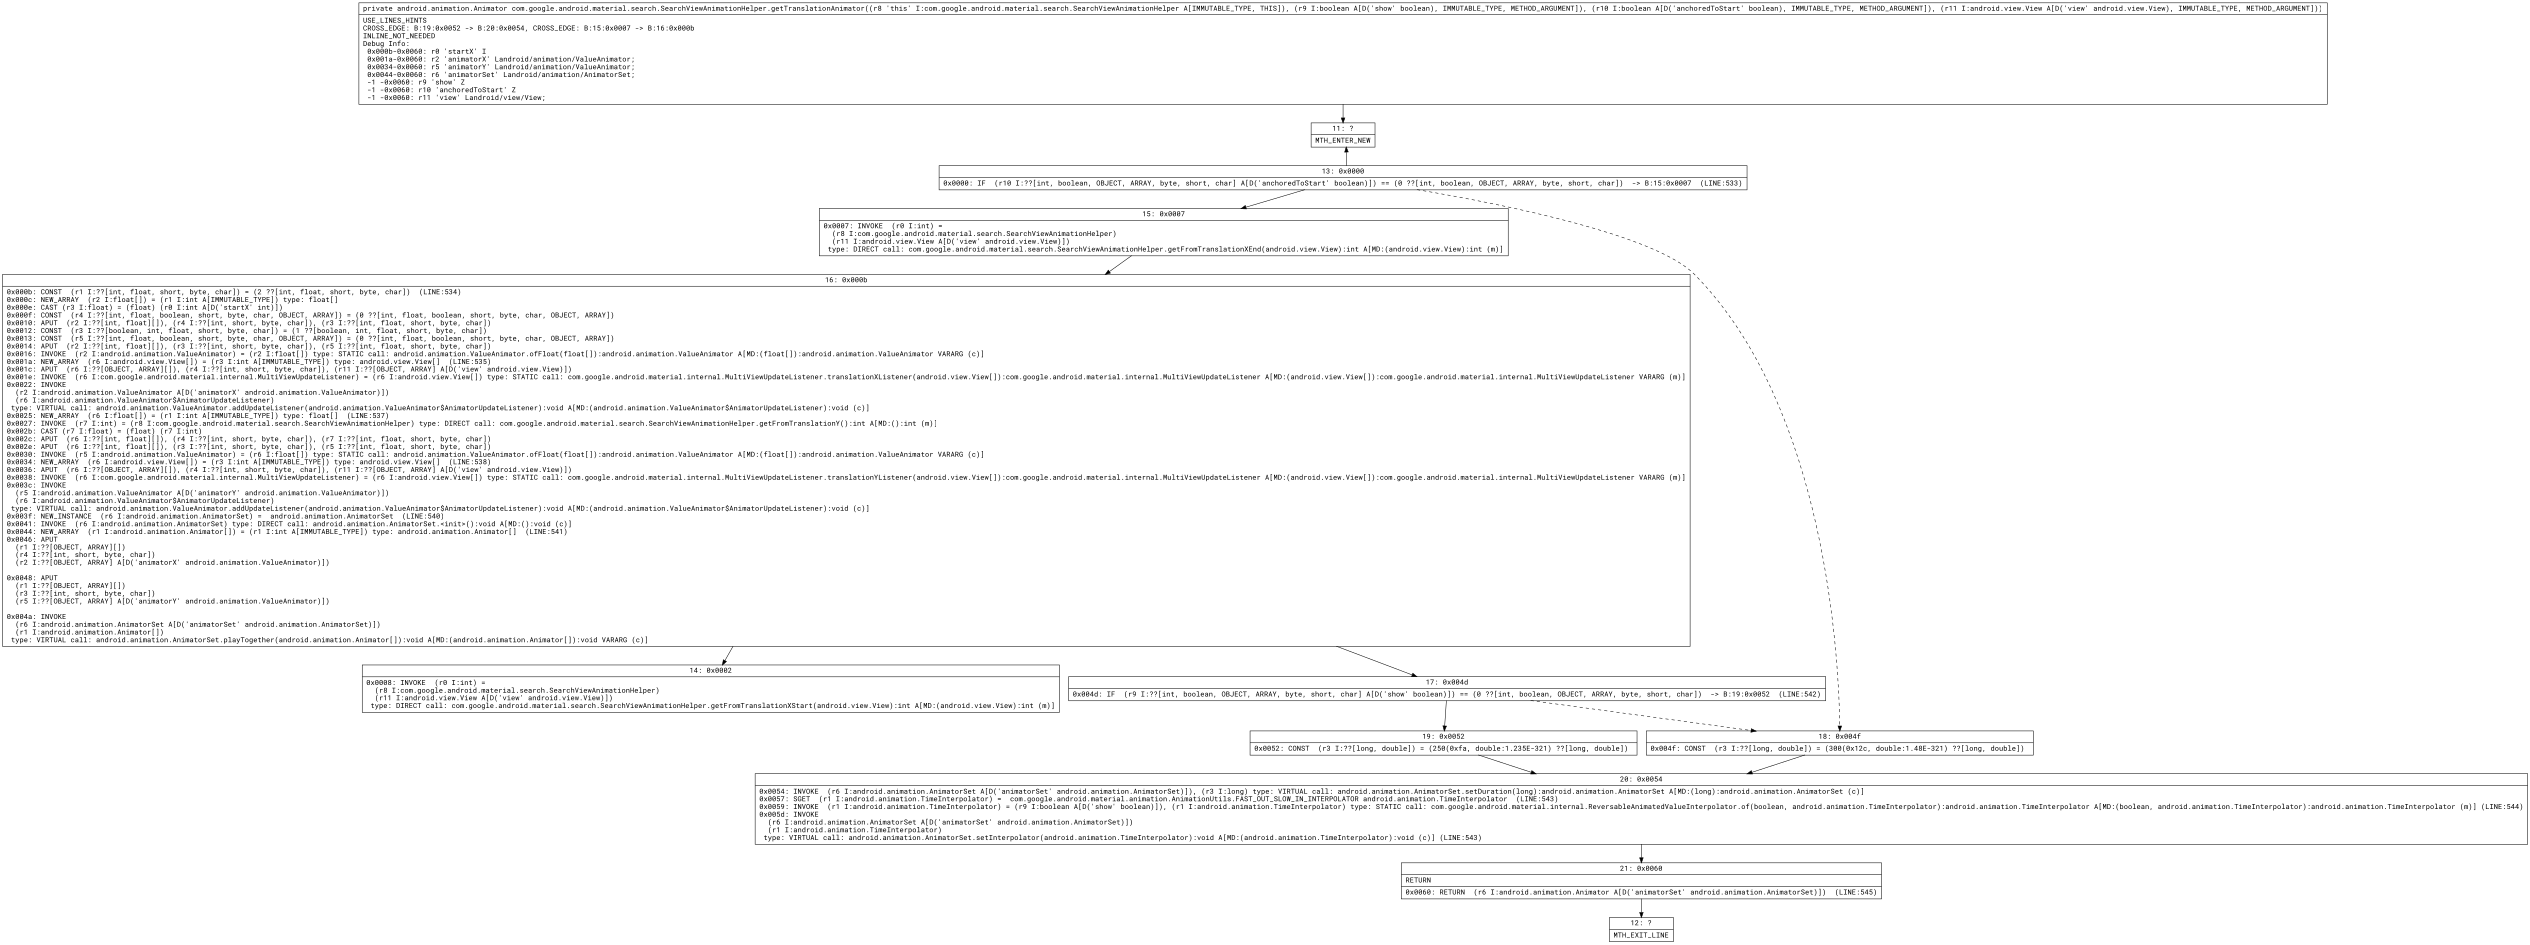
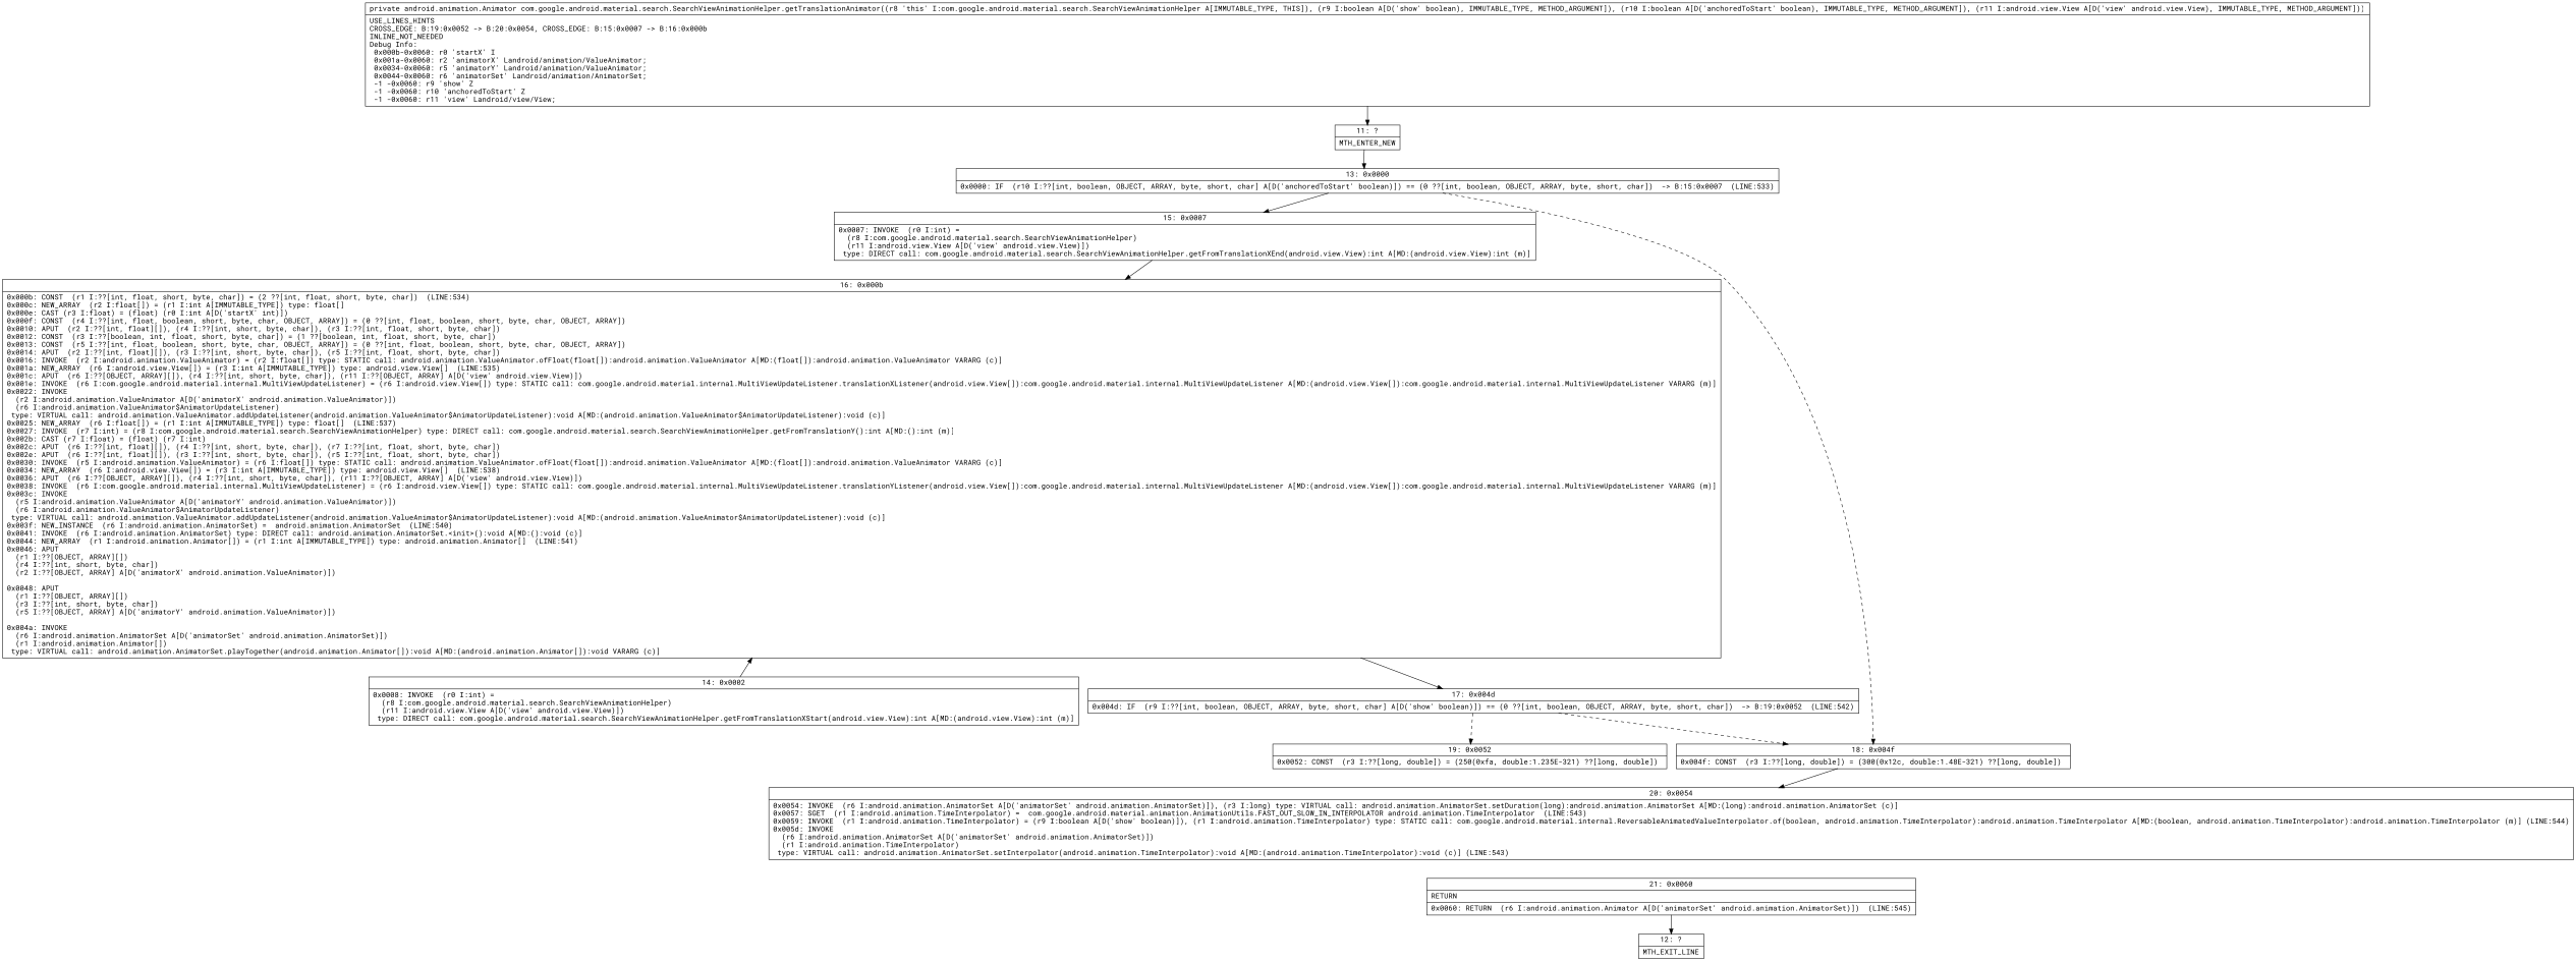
  digraph {
    fontname="Roboto Mono"
    node [fontname="Roboto Mono" shape=record]
    edge [fontname="Roboto Mono"]
    n1 [label="{11\:\ ?|MTH_ENTER_NEW\l}"]
    n2 [label="{13\:\ 0x0000|0x0000: IF  (r10 I:??[int, boolean, OBJECT, ARRAY, byte, short, char] A[D('anchoredToStart' boolean)]) == (0 ??[int, boolean, OBJECT, ARRAY, byte, short, char])  \-\> B:15:0x0007  (LINE:533)\l}"]
    n3 [label="{15\:\ 0x0007|0x0007: INVOKE  (r0 I:int) = \l  (r8 I:com.google.android.material.search.SearchViewAnimationHelper)\l  (r11 I:android.view.View A[D('view' android.view.View)])\l type: DIRECT call: com.google.android.material.search.SearchViewAnimationHelper.getFromTranslationXEnd(android.view.View):int A[MD:(android.view.View):int (m)]\l}"]
    n4 [label="{18\:\ 0x004f|0x004f: CONST  (r3 I:??[long, double]) = (300(0x12c, double:1.48E\-321) ??[long, double]) \l}"]
    n5 [label="{14\:\ 0x0002|0x0008: INVOKE  (r0 I:int) = \l  (r8 I:com.google.android.material.search.SearchViewAnimationHelper)\l  (r11 I:android.view.View A[D('view' android.view.View)])\l type: DIRECT call: com.google.android.material.search.SearchViewAnimationHelper.getFromTranslationXStart(android.view.View):int A[MD:(android.view.View):int (m)]\l}"]
    n6 [label="{16\:\ 0x000b|0x000b: CONST  (r1 I:??[int, float, short, byte, char]) = (2 ??[int, float, short, byte, char])  (LINE:534)\l0x000c: NEW_ARRAY  (r2 I:float[]) = (r1 I:int A[IMMUTABLE_TYPE]) type: float[] \l0x000e: CAST (r3 I:float) = (float) (r0 I:int A[D('startX' int)]) \l0x000f: CONST  (r4 I:??[int, float, boolean, short, byte, char, OBJECT, ARRAY]) = (0 ??[int, float, boolean, short, byte, char, OBJECT, ARRAY]) \l0x0010: APUT  (r2 I:??[int, float][]), (r4 I:??[int, short, byte, char]), (r3 I:??[int, float, short, byte, char]) \l0x0012: CONST  (r3 I:??[boolean, int, float, short, byte, char]) = (1 ??[boolean, int, float, short, byte, char]) \l0x0013: CONST  (r5 I:??[int, float, boolean, short, byte, char, OBJECT, ARRAY]) = (0 ??[int, float, boolean, short, byte, char, OBJECT, ARRAY]) \l0x0014: APUT  (r2 I:??[int, float][]), (r3 I:??[int, short, byte, char]), (r5 I:??[int, float, short, byte, char]) \l0x0016: INVOKE  (r2 I:android.animation.ValueAnimator) = (r2 I:float[]) type: STATIC call: android.animation.ValueAnimator.ofFloat(float[]):android.animation.ValueAnimator A[MD:(float[]):android.animation.ValueAnimator VARARG (c)]\l0x001a: NEW_ARRAY  (r6 I:android.view.View[]) = (r3 I:int A[IMMUTABLE_TYPE]) type: android.view.View[]  (LINE:535)\l0x001c: APUT  (r6 I:??[OBJECT, ARRAY][]), (r4 I:??[int, short, byte, char]), (r11 I:??[OBJECT, ARRAY] A[D('view' android.view.View)]) \l0x001e: INVOKE  (r6 I:com.google.android.material.internal.MultiViewUpdateListener) = (r6 I:android.view.View[]) type: STATIC call: com.google.android.material.internal.MultiViewUpdateListener.translationXListener(android.view.View[]):com.google.android.material.internal.MultiViewUpdateListener A[MD:(android.view.View[]):com.google.android.material.internal.MultiViewUpdateListener VARARG (m)]\l0x0022: INVOKE  \l  (r2 I:android.animation.ValueAnimator A[D('animatorX' android.animation.ValueAnimator)])\l  (r6 I:android.animation.ValueAnimator$AnimatorUpdateListener)\l type: VIRTUAL call: android.animation.ValueAnimator.addUpdateListener(android.animation.ValueAnimator$AnimatorUpdateListener):void A[MD:(android.animation.ValueAnimator$AnimatorUpdateListener):void (c)]\l0x0025: NEW_ARRAY  (r6 I:float[]) = (r1 I:int A[IMMUTABLE_TYPE]) type: float[]  (LINE:537)\l0x0027: INVOKE  (r7 I:int) = (r8 I:com.google.android.material.search.SearchViewAnimationHelper) type: DIRECT call: com.google.android.material.search.SearchViewAnimationHelper.getFromTranslationY():int A[MD:():int (m)]\l0x002b: CAST (r7 I:float) = (float) (r7 I:int) \l0x002c: APUT  (r6 I:??[int, float][]), (r4 I:??[int, short, byte, char]), (r7 I:??[int, float, short, byte, char]) \l0x002e: APUT  (r6 I:??[int, float][]), (r3 I:??[int, short, byte, char]), (r5 I:??[int, float, short, byte, char]) \l0x0030: INVOKE  (r5 I:android.animation.ValueAnimator) = (r6 I:float[]) type: STATIC call: android.animation.ValueAnimator.ofFloat(float[]):android.animation.ValueAnimator A[MD:(float[]):android.animation.ValueAnimator VARARG (c)]\l0x0034: NEW_ARRAY  (r6 I:android.view.View[]) = (r3 I:int A[IMMUTABLE_TYPE]) type: android.view.View[]  (LINE:538)\l0x0036: APUT  (r6 I:??[OBJECT, ARRAY][]), (r4 I:??[int, short, byte, char]), (r11 I:??[OBJECT, ARRAY] A[D('view' android.view.View)]) \l0x0038: INVOKE  (r6 I:com.google.android.material.internal.MultiViewUpdateListener) = (r6 I:android.view.View[]) type: STATIC call: com.google.android.material.internal.MultiViewUpdateListener.translationYListener(android.view.View[]):com.google.android.material.internal.MultiViewUpdateListener A[MD:(android.view.View[]):com.google.android.material.internal.MultiViewUpdateListener VARARG (m)]\l0x003c: INVOKE  \l  (r5 I:android.animation.ValueAnimator A[D('animatorY' android.animation.ValueAnimator)])\l  (r6 I:android.animation.ValueAnimator$AnimatorUpdateListener)\l type: VIRTUAL call: android.animation.ValueAnimator.addUpdateListener(android.animation.ValueAnimator$AnimatorUpdateListener):void A[MD:(android.animation.ValueAnimator$AnimatorUpdateListener):void (c)]\l0x003f: NEW_INSTANCE  (r6 I:android.animation.AnimatorSet) =  android.animation.AnimatorSet  (LINE:540)\l0x0041: INVOKE  (r6 I:android.animation.AnimatorSet) type: DIRECT call: android.animation.AnimatorSet.\<init\>():void A[MD:():void (c)]\l0x0044: NEW_ARRAY  (r1 I:android.animation.Animator[]) = (r1 I:int A[IMMUTABLE_TYPE]) type: android.animation.Animator[]  (LINE:541)\l0x0046: APUT  \l  (r1 I:??[OBJECT, ARRAY][])\l  (r4 I:??[int, short, byte, char])\l  (r2 I:??[OBJECT, ARRAY] A[D('animatorX' android.animation.ValueAnimator)])\l \l0x0048: APUT  \l  (r1 I:??[OBJECT, ARRAY][])\l  (r3 I:??[int, short, byte, char])\l  (r5 I:??[OBJECT, ARRAY] A[D('animatorY' android.animation.ValueAnimator)])\l \l0x004a: INVOKE  \l  (r6 I:android.animation.AnimatorSet A[D('animatorSet' android.animation.AnimatorSet)])\l  (r1 I:android.animation.Animator[])\l type: VIRTUAL call: android.animation.AnimatorSet.playTogether(android.animation.Animator[]):void A[MD:(android.animation.Animator[]):void VARARG (c)]\l}"]
    n7 [label="{17\:\ 0x004d|0x004d: IF  (r9 I:??[int, boolean, OBJECT, ARRAY, byte, short, char] A[D('show' boolean)]) == (0 ??[int, boolean, OBJECT, ARRAY, byte, short, char])  \-\> B:19:0x0052  (LINE:542)\l}"]
    n8 [label="{19\:\ 0x0052|0x0052: CONST  (r3 I:??[long, double]) = (250(0xfa, double:1.235E\-321) ??[long, double]) \l}"]
    n9 [label="{20\:\ 0x0054|0x0054: INVOKE  (r6 I:android.animation.AnimatorSet A[D('animatorSet' android.animation.AnimatorSet)]), (r3 I:long) type: VIRTUAL call: android.animation.AnimatorSet.setDuration(long):android.animation.AnimatorSet A[MD:(long):android.animation.AnimatorSet (c)]\l0x0057: SGET  (r1 I:android.animation.TimeInterpolator) =  com.google.android.material.animation.AnimationUtils.FAST_OUT_SLOW_IN_INTERPOLATOR android.animation.TimeInterpolator  (LINE:543)\l0x0059: INVOKE  (r1 I:android.animation.TimeInterpolator) = (r9 I:boolean A[D('show' boolean)]), (r1 I:android.animation.TimeInterpolator) type: STATIC call: com.google.android.material.internal.ReversableAnimatedValueInterpolator.of(boolean, android.animation.TimeInterpolator):android.animation.TimeInterpolator A[MD:(boolean, android.animation.TimeInterpolator):android.animation.TimeInterpolator (m)] (LINE:544)\l0x005d: INVOKE  \l  (r6 I:android.animation.AnimatorSet A[D('animatorSet' android.animation.AnimatorSet)])\l  (r1 I:android.animation.TimeInterpolator)\l type: VIRTUAL call: android.animation.AnimatorSet.setInterpolator(android.animation.TimeInterpolator):void A[MD:(android.animation.TimeInterpolator):void (c)] (LINE:543)\l}"]
    n10 [label="{21\:\ 0x0060|RETURN\l|0x0060: RETURN  (r6 I:android.animation.Animator A[D('animatorSet' android.animation.AnimatorSet)])  (LINE:545)\l}"]
    n11 [label="{12\:\ ?|MTH_EXIT_LINE\l}"]
    n12 [label="{private android.animation.Animator com.google.android.material.search.SearchViewAnimationHelper.getTranslationAnimator((r8 'this' I:com.google.android.material.search.SearchViewAnimationHelper A[IMMUTABLE_TYPE, THIS]), (r9 I:boolean A[D('show' boolean), IMMUTABLE_TYPE, METHOD_ARGUMENT]), (r10 I:boolean A[D('anchoredToStart' boolean), IMMUTABLE_TYPE, METHOD_ARGUMENT]), (r11 I:android.view.View A[D('view' android.view.View), IMMUTABLE_TYPE, METHOD_ARGUMENT]))  | USE_LINES_HINTS\lCROSS_EDGE: B:19:0x0052 \-\> B:20:0x0054, CROSS_EDGE: B:15:0x0007 \-\> B:16:0x000b\lINLINE_NOT_NEEDED\lDebug Info:\l  0x000b\-0x0060: r0 'startX' I\l  0x001a\-0x0060: r2 'animatorX' Landroid\/animation\/ValueAnimator;\l  0x0034\-0x0060: r5 'animatorY' Landroid\/animation\/ValueAnimator;\l  0x0044\-0x0060: r6 'animatorSet' Landroid\/animation\/AnimatorSet;\l  \-1 \-0x0060: r9 'show' Z\l  \-1 \-0x0060: r10 'anchoredToStart' Z\l  \-1 \-0x0060: r11 'view' Landroid\/view\/View;\l}"]
-   n2 -> n1
+   n1 -> n2
    n2 -> n3
    n2 -> n4 [style=dashed]
    n3 -> n6
    n4 -> n9
-   n6 -> n5
+   n5 -> n6
    n6 -> n7
    n7 -> n4 [style=dashed]
-   n7 -> n8
-   n8 -> n9
-   n9 -> n10
+   n7 -> n8 [style=dashed]
    n10 -> n11
    n12 -> n1
  }
